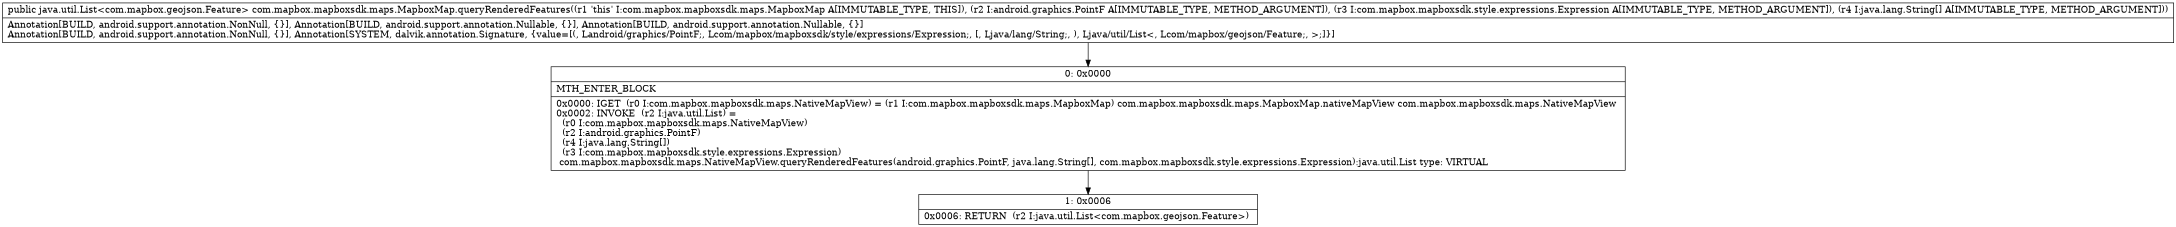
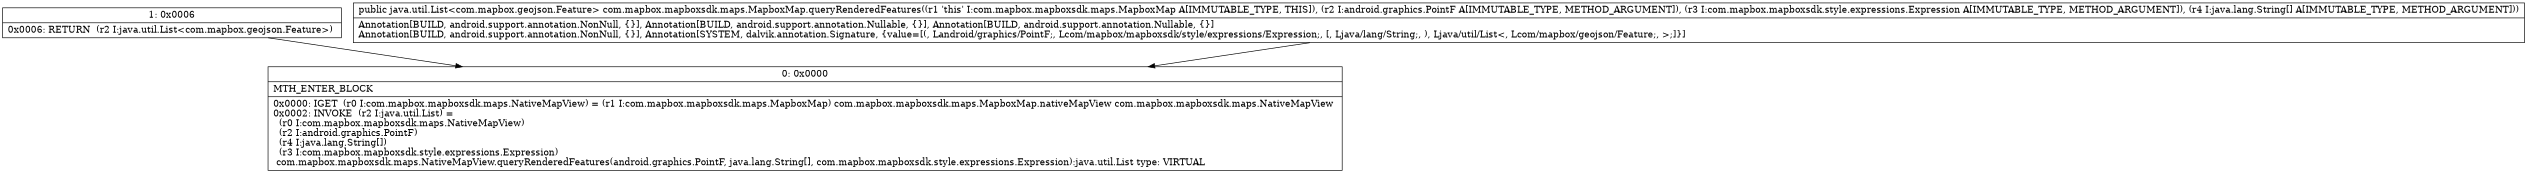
  digraph {
    node [shape=record]
    n1 [label="{0\:\ 0x0000|MTH_ENTER_BLOCK\l|0x0000: IGET  (r0 I:com.mapbox.mapboxsdk.maps.NativeMapView) = (r1 I:com.mapbox.mapboxsdk.maps.MapboxMap) com.mapbox.mapboxsdk.maps.MapboxMap.nativeMapView com.mapbox.mapboxsdk.maps.NativeMapView \l0x0002: INVOKE  (r2 I:java.util.List) = \l  (r0 I:com.mapbox.mapboxsdk.maps.NativeMapView)\l  (r2 I:android.graphics.PointF)\l  (r4 I:java.lang.String[])\l  (r3 I:com.mapbox.mapboxsdk.style.expressions.Expression)\l com.mapbox.mapboxsdk.maps.NativeMapView.queryRenderedFeatures(android.graphics.PointF, java.lang.String[], com.mapbox.mapboxsdk.style.expressions.Expression):java.util.List type: VIRTUAL \l}"]
    n2 [label="{1\:\ 0x0006|0x0006: RETURN  (r2 I:java.util.List\<com.mapbox.geojson.Feature\>) \l}"]
    n3 [label="{public java.util.List\<com.mapbox.geojson.Feature\> com.mapbox.mapboxsdk.maps.MapboxMap.queryRenderedFeatures((r1 'this' I:com.mapbox.mapboxsdk.maps.MapboxMap A[IMMUTABLE_TYPE, THIS]), (r2 I:android.graphics.PointF A[IMMUTABLE_TYPE, METHOD_ARGUMENT]), (r3 I:com.mapbox.mapboxsdk.style.expressions.Expression A[IMMUTABLE_TYPE, METHOD_ARGUMENT]), (r4 I:java.lang.String[] A[IMMUTABLE_TYPE, METHOD_ARGUMENT]))  | Annotation[BUILD, android.support.annotation.NonNull, \{\}], Annotation[BUILD, android.support.annotation.Nullable, \{\}], Annotation[BUILD, android.support.annotation.Nullable, \{\}]\lAnnotation[BUILD, android.support.annotation.NonNull, \{\}], Annotation[SYSTEM, dalvik.annotation.Signature, \{value=[(, Landroid\/graphics\/PointF;, Lcom\/mapbox\/mapboxsdk\/style\/expressions\/Expression;, [, Ljava\/lang\/String;, ), Ljava\/util\/List\<, Lcom\/mapbox\/geojson\/Feature;, \>;]\}]\l}"]
-   n1 -> n2
+   n2 -> n1
    n3 -> n1
  }
